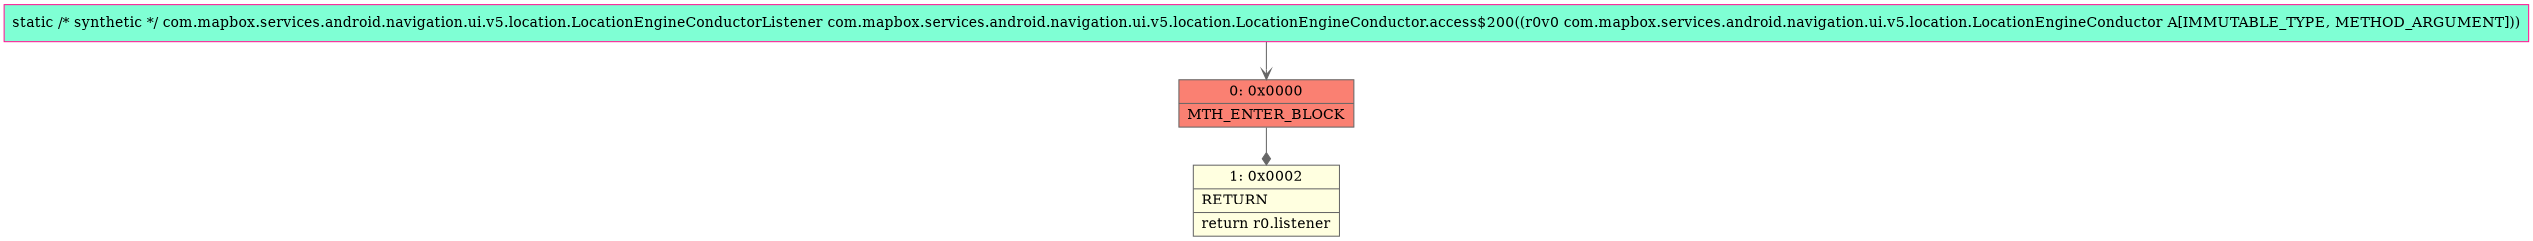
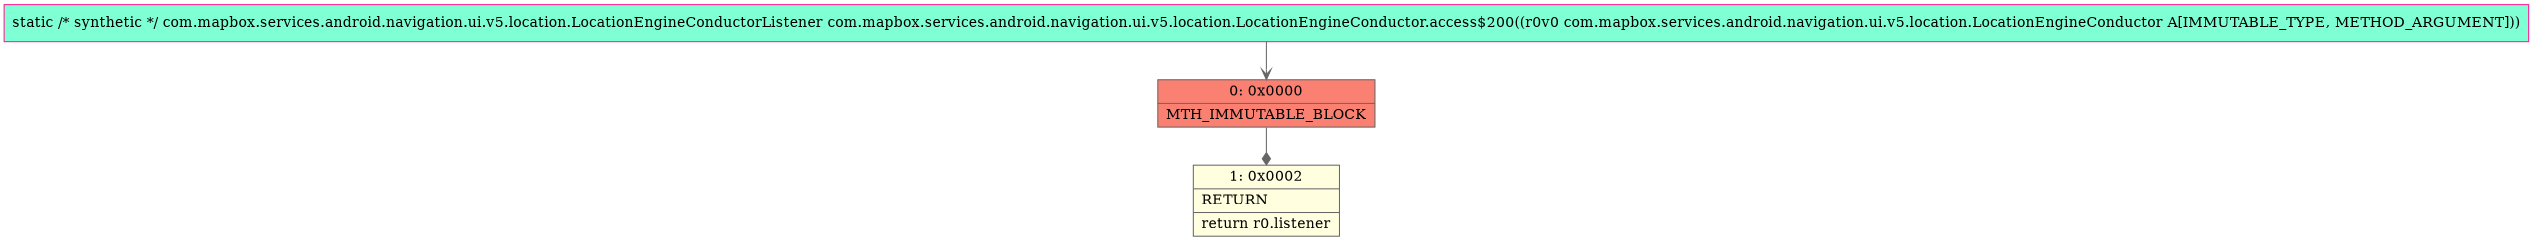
  digraph {
    node [shape=record style=filled color=gray40]
    edge [color=gray40]
-   n1 [label="{0\:\ 0x0000|MTH_ENTER_BLOCK\l}" fillcolor=salmon]
+   n1 [label="{0\:\ 0x0000|MTH_IMMUTABLE_BLOCK\l}" fillcolor=salmon]
    n2 [label="{1\:\ 0x0002|RETURN\l|return r0.listener\l}" fillcolor=lightyellow]
    n3 [label="{static \/* synthetic *\/ com.mapbox.services.android.navigation.ui.v5.location.LocationEngineConductorListener com.mapbox.services.android.navigation.ui.v5.location.LocationEngineConductor.access$200((r0v0 com.mapbox.services.android.navigation.ui.v5.location.LocationEngineConductor A[IMMUTABLE_TYPE, METHOD_ARGUMENT])) }" fillcolor=aquamarine color=deeppink]
    n1 -> n2 [arrowhead=diamond]
    n3 -> n1 [arrowhead=vee]
  }
